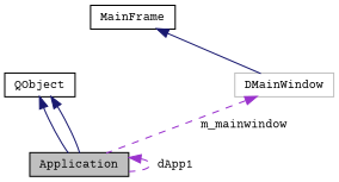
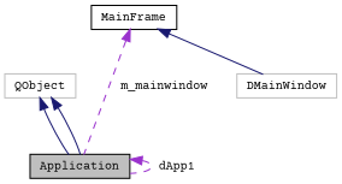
  digraph {
    fontname="Courier Prime"
    node [color=black fillcolor=white fontname="Courier Prime" fontsize=10 shape=record style=filled]
    edge [color=midnightblue dir=back fontname="Courier Prime" fontsize=10 labelfontname=Helvetica labelfontsize=10 style=solid]
    n1 [fillcolor=grey75 fontcolor=black height=0.2 label=Application width=0.4]
-   n2 [height=0.2 label=QObject width=0.4]
+   n2 [color=grey75 height=0.2 label=QObject width=0.4]
    n3 [height=0.2 label=MainFrame width=0.4]
    n4 [color=grey75 height=0.2 label=DMainWindow width=0.4]
    n1 -> n1 [color=darkorchid3 label=" dApp1" style=dashed]
    n2 -> n1
    n2 -> n1
-   n4 -> n1 [color=darkorchid3 label=" m_mainwindow" style=dashed]
+   n3 -> n1 [color=darkorchid3 label=" m_mainwindow" style=dashed]
    n3 -> n4
  }
